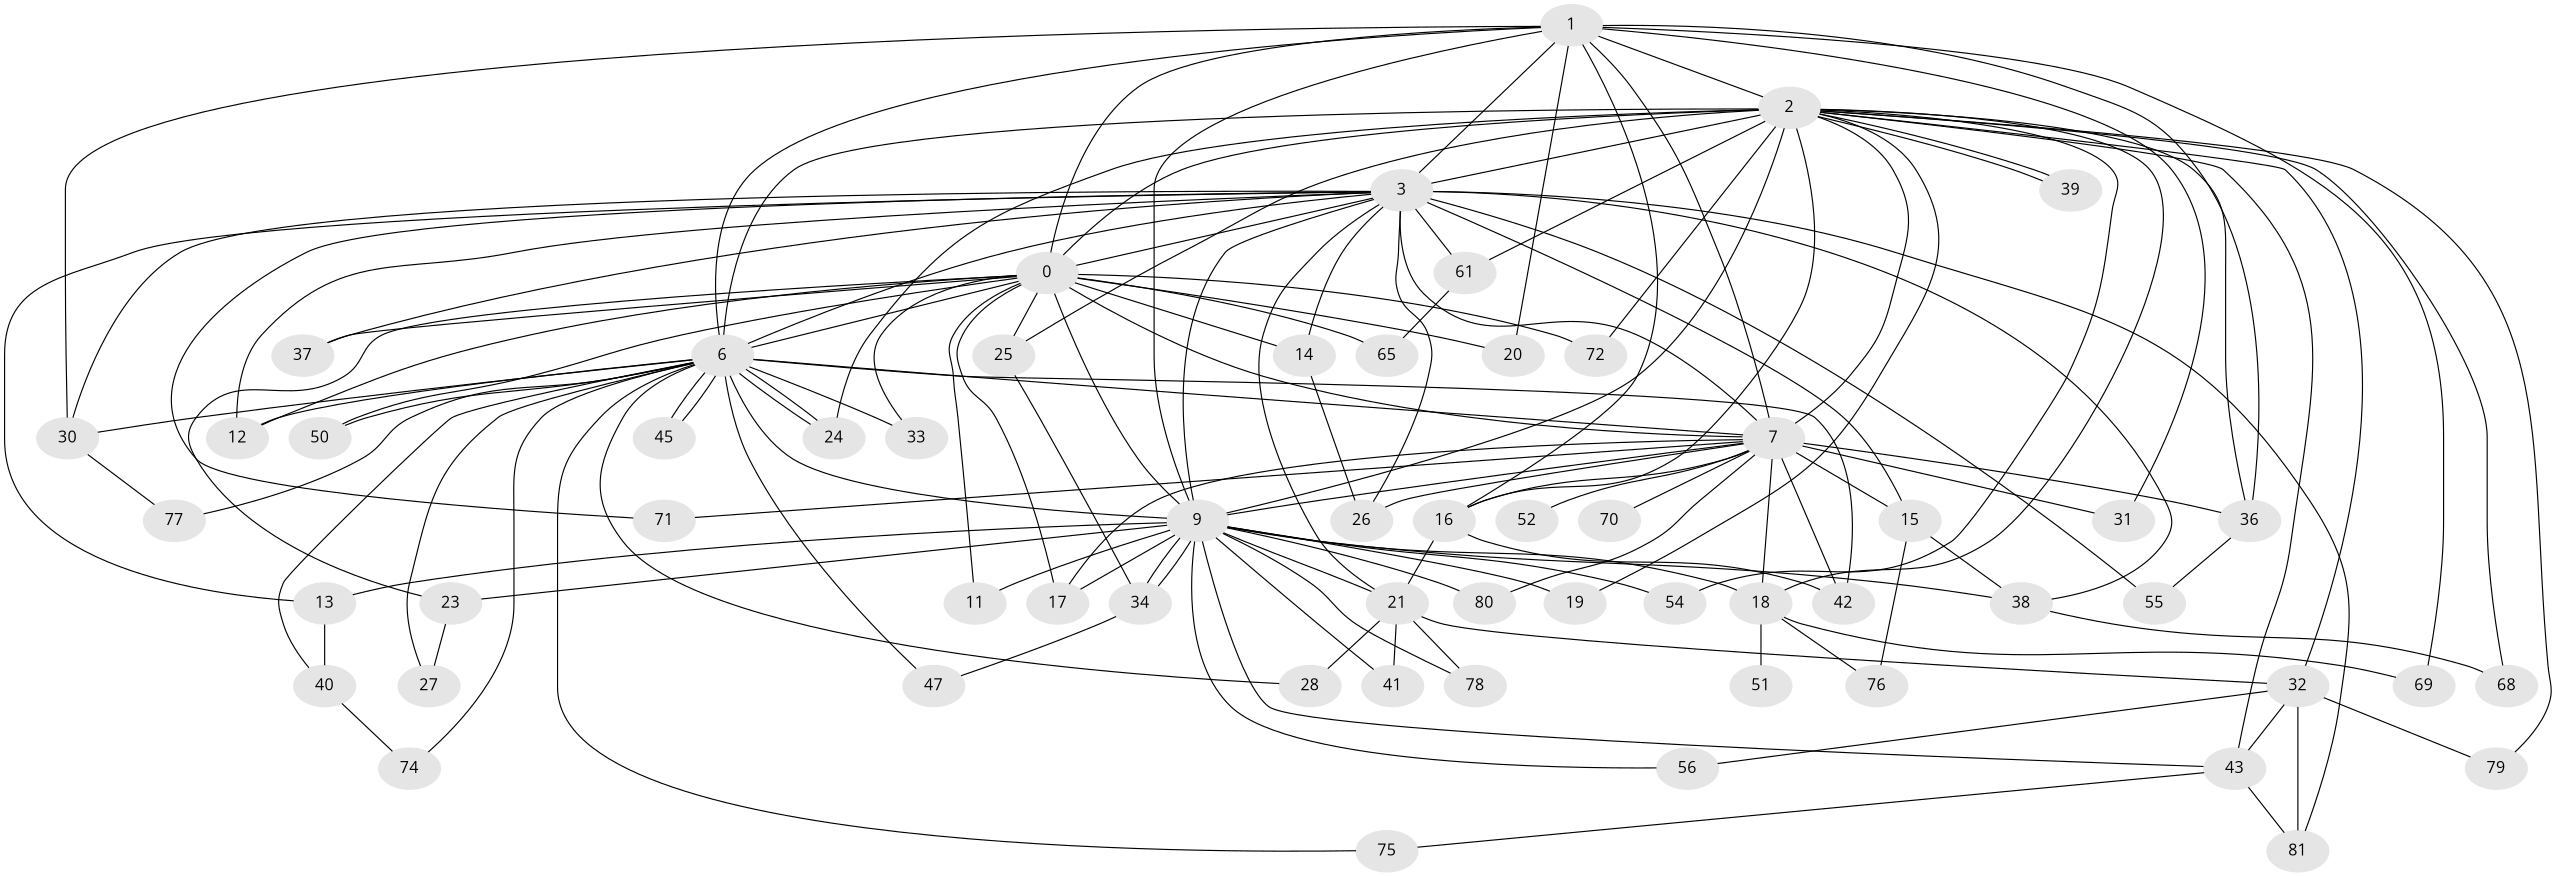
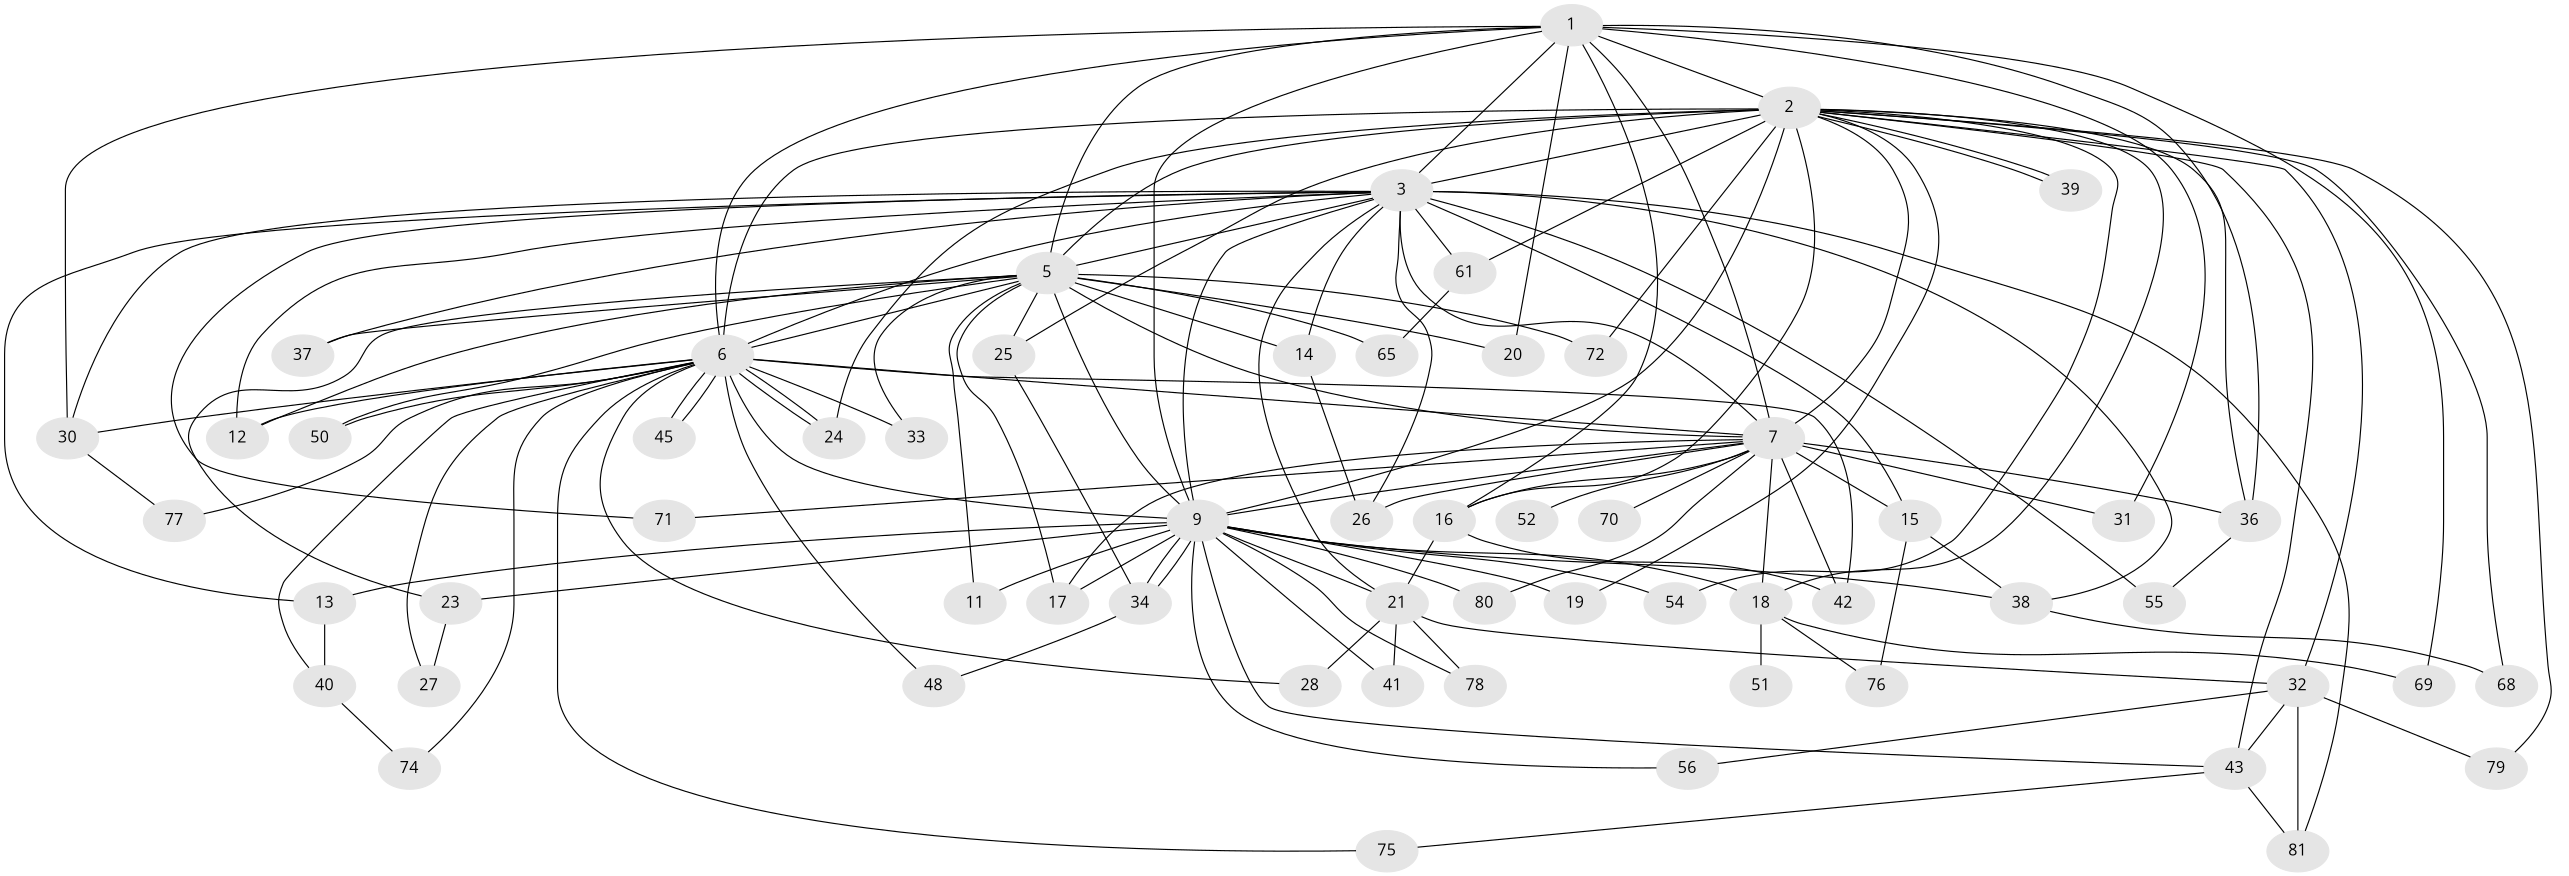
  graph {
    fontname="Open Sans"
    node [color=gray90 fontname="Open Sans" style=filled]
    edge [fontname="Open Sans"]
    1 [super="+60"]
    2 [super="+4"]
    3 [super="+8"]
-   5 [super="+22" label=0]
+   5 [super="+22"]
    6 [super="+35"]
    7 [super="+10"]
    9 [super="+62"]
    16 [super="+72"]
    20
    30 [super="+57"]
    31
    36 [super="+49"]
    69
    18 [super="+46"]
    19
    24 [super="+67"]
    25 [super="+48"]
    32 [super="+53"]
    39
    43 [super="+59"]
    54
    61
    68
    n24 [label=72]
    79
    12 [super="+66"]
    13
    14 [super="+64"]
    15
    21 [super="+29"]
    26
    37
    38 [super="+58"]
    55
    71
    81
    11
    17 [super="+44"]
    23
    33
    50
    65
    27
    28
    40
    42 [super="+63"]
    45
-   47
+   47 [label=48]
    74
    75
    77
    52
    70
    80
    34
    41
    56
    78
    76
    51
    1 -- 2 [weight=2]
    1 -- 3 [weight=2]
    1 -- 5
    1 -- 6
    1 -- 7 [weight=2]
    1 -- 9 [weight=2]
    1 -- 16
    1 -- 20
    1 -- 30
    1 -- 31
    1 -- 36
    1 -- 69
    2 -- 3 [weight=4]
    2 -- 5 [weight=3]
    2 -- 6 [weight=3]
    2 -- 7 [weight=4]
    2 -- 9 [weight=2]
    2 -- 16
    2 -- 36
    2 -- 18
    2 -- 19
    2 -- 24
    2 -- 25
    2 -- 32 [weight=2]
    2 -- 39
    2 -- 39
    2 -- 43
    2 -- 54
    2 -- 61
    2 -- 68
    2 -- n24
    2 -- 79
    3 -- 5 [weight=2]
    3 -- 6 [weight=2]
    3 -- 7 [weight=4]
    3 -- 9 [weight=2]
    3 -- 30
    3 -- 61
    3 -- 12
    3 -- 13
    3 -- 14
    3 -- 15
    3 -- 21
    3 -- 26
    3 -- 37
    3 -- 38
    3 -- 55
    3 -- 71
    3 -- 81
    5 -- 6
    5 -- 7 [weight=2]
    5 -- 9
    5 -- 20
    5 -- 25
    5 -- n24
    5 -- 12
    5 -- 14
    5 -- 37
    5 -- 11
    5 -- 17
    5 -- 23
    5 -- 33
    5 -- 50
    5 -- 65
    6 -- 7 [weight=2]
    6 -- 9
    6 -- 30
    6 -- 24
    6 -- 24
    6 -- 12
    6 -- 33
    6 -- 50
    6 -- 27
    6 -- 28
    6 -- 40
    6 -- 42
    6 -- 45
    6 -- 45
    6 -- 47
    6 -- 74
    6 -- 75
    6 -- 77
    7 -- 9 [weight=2]
    7 -- 16
    7 -- 31
    7 -- 36
    7 -- 18
    7 -- 15
    7 -- 26
    7 -- 71
    7 -- 17
    7 -- 42
    7 -- 52
    7 -- 70 [weight=2]
    7 -- 80
    9 -- 18
    9 -- 19
    9 -- 43
    9 -- 54
    9 -- 13
    9 -- 21
    9 -- 38
    9 -- 11
    9 -- 17
    9 -- 23 [weight=2]
    9 -- 80
    9 -- 34
    9 -- 34
    9 -- 41
    9 -- 56
    9 -- 78
    16 -- 21
    16 -- 42
    30 -- 77
    36 -- 55
    18 -- 69
    18 -- 76
    18 -- 51
    25 -- 34
    32 -- 43
    32 -- 79
    32 -- 81
    32 -- 56
    43 -- 81
    43 -- 75
    61 -- 65
    13 -- 40
    14 -- 26
    15 -- 38
    15 -- 76
    21 -- 32
    21 -- 28
    21 -- 41
    21 -- 78
    38 -- 68
    23 -- 27
    40 -- 74
    34 -- 47
  }
